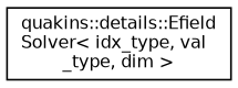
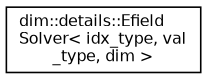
  digraph {
    rankdir=TB
-   n1 [color=black fillcolor=white fontname=Helvetica fontsize=10 height=0.2 label="quakins::details::Efield\lSolver\< idx_type, val\l_type, dim \>" shape=record style=filled width=0.4]
+   n1 [color=black fillcolor=white fontname=Helvetica fontsize=10 height=0.2 label="dim::details::Efield\lSolver\< idx_type, val\l_type, dim \>" shape=record style=filled width=0.4]
  }
